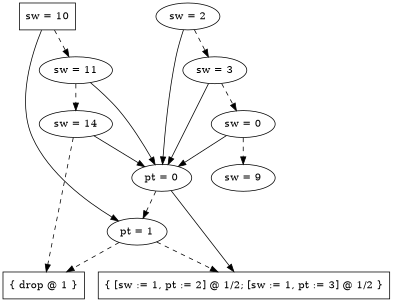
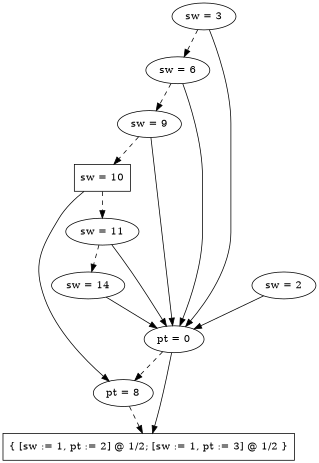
  digraph {
    edge [style=dashed]
    n1 [label="sw = 10" shape=box]
-   n2 [label="pt = 1"]
+   n2 [label="pt = 8"]
    n3 [label="sw = 3"]
    n4 [label="sw = 9"]
    n5 [label="sw = 2"]
    n6 [label="sw = 14"]
    n7 [label="sw = 11"]
-   n8 [label="sw = 0"]
+   n8 [label="sw = 6"]
    n9 [label="pt = 0"]
    n10 [label="{ [sw := 1, pt := 2] @ 1/2; [sw := 1, pt := 3] @ 1/2 }" shape=box]
-   n11 [label="{ drop @ 1 }" shape=box]
    subgraph sub_1 {
      rank=same
      n1
    }
    subgraph sub_2 {
      rank=same
      n2
    }
    subgraph sub_3 {
      rank=same
      n3
    }
    subgraph sub_4 {
      rank=same
      n4
    }
    subgraph sub_5 {
      rank=same
      n5
    }
    subgraph sub_6 {
      rank=same
      n6
    }
    subgraph sub_7 {
      rank=same
      n7
    }
    subgraph sub_8 {
      rank=same
      n8
    }
    subgraph sub_9 {
      rank=same
      n9
    }
    n1 -> n2 [style=""]
    n1 -> n7
    n2 -> n10
-   n2 -> n11
    n3 -> n8
    n3 -> n9 [style=""]
-   n5 -> n3
+   n4 -> n1
+   n4 -> n9 [style=""]
    n5 -> n9 [style=""]
    n6 -> n9 [style=""]
-   n6 -> n11
    n7 -> n6
    n7 -> n9 [style=""]
    n8 -> n4
    n8 -> n9 [style=""]
    n9 -> n2
    n9 -> n10 [style=""]
  }
